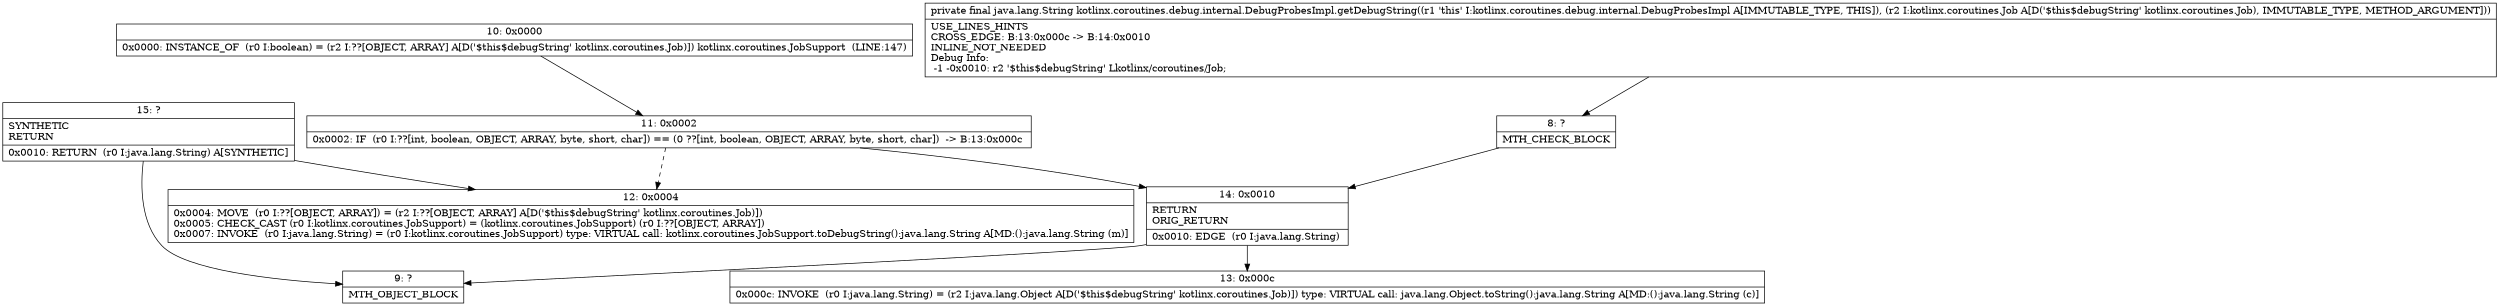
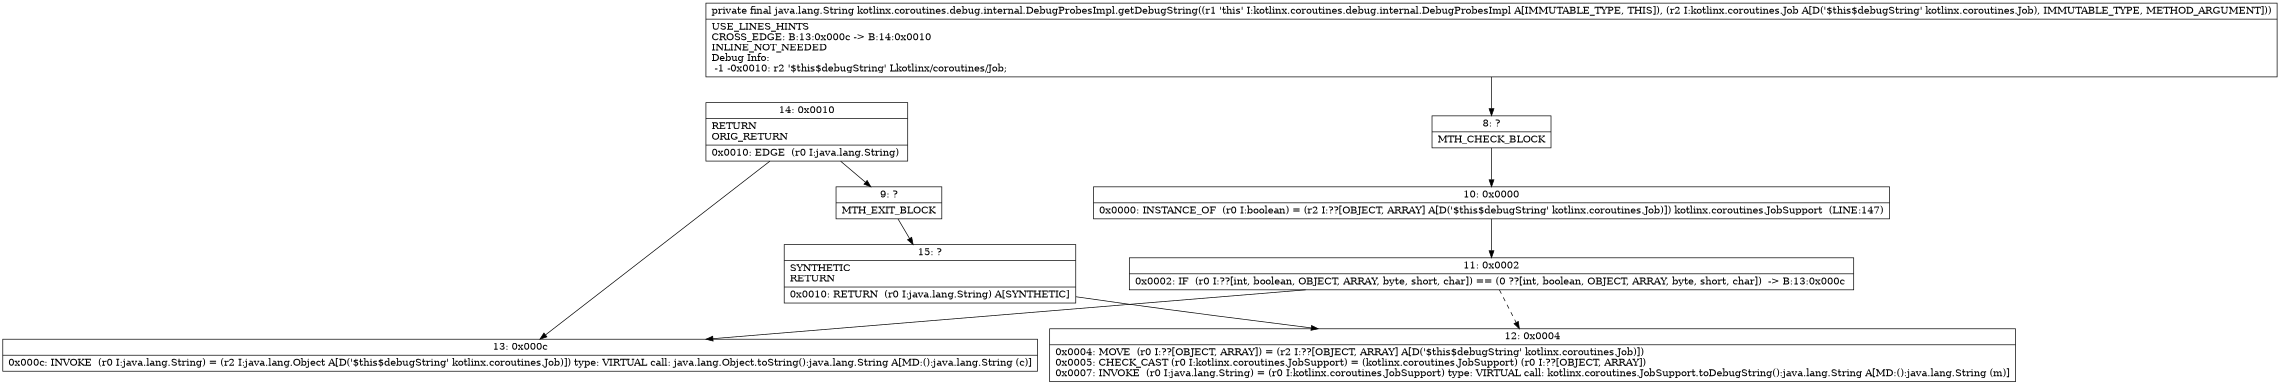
  digraph {
    node [shape=record]
    n1 [label="{8\:\ ?|MTH_CHECK_BLOCK\l}"]
    n2 [label="{10\:\ 0x0000|0x0000: INSTANCE_OF  (r0 I:boolean) = (r2 I:??[OBJECT, ARRAY] A[D('$this$debugString' kotlinx.coroutines.Job)]) kotlinx.coroutines.JobSupport  (LINE:147)\l}"]
    n3 [label="{11\:\ 0x0002|0x0002: IF  (r0 I:??[int, boolean, OBJECT, ARRAY, byte, short, char]) == (0 ??[int, boolean, OBJECT, ARRAY, byte, short, char])  \-\> B:13:0x000c \l}"]
    n4 [label="{12\:\ 0x0004|0x0004: MOVE  (r0 I:??[OBJECT, ARRAY]) = (r2 I:??[OBJECT, ARRAY] A[D('$this$debugString' kotlinx.coroutines.Job)]) \l0x0005: CHECK_CAST (r0 I:kotlinx.coroutines.JobSupport) = (kotlinx.coroutines.JobSupport) (r0 I:??[OBJECT, ARRAY]) \l0x0007: INVOKE  (r0 I:java.lang.String) = (r0 I:kotlinx.coroutines.JobSupport) type: VIRTUAL call: kotlinx.coroutines.JobSupport.toDebugString():java.lang.String A[MD:():java.lang.String (m)]\l}"]
    n5 [label="{13\:\ 0x000c|0x000c: INVOKE  (r0 I:java.lang.String) = (r2 I:java.lang.Object A[D('$this$debugString' kotlinx.coroutines.Job)]) type: VIRTUAL call: java.lang.Object.toString():java.lang.String A[MD:():java.lang.String (c)]\l}"]
    n6 [label="{15\:\ ?|SYNTHETIC\lRETURN\l|0x0010: RETURN  (r0 I:java.lang.String) A[SYNTHETIC]\l}"]
-   n7 [label="{9\:\ ?|MTH_OBJECT_BLOCK\l}"]
+   n7 [label="{9\:\ ?|MTH_EXIT_BLOCK\l}"]
    n8 [label="{14\:\ 0x0010|RETURN\lORIG_RETURN\l|0x0010: EDGE  (r0 I:java.lang.String) \l}"]
    n9 [label="{private final java.lang.String kotlinx.coroutines.debug.internal.DebugProbesImpl.getDebugString((r1 'this' I:kotlinx.coroutines.debug.internal.DebugProbesImpl A[IMMUTABLE_TYPE, THIS]), (r2 I:kotlinx.coroutines.Job A[D('$this$debugString' kotlinx.coroutines.Job), IMMUTABLE_TYPE, METHOD_ARGUMENT]))  | USE_LINES_HINTS\lCROSS_EDGE: B:13:0x000c \-\> B:14:0x0010\lINLINE_NOT_NEEDED\lDebug Info:\l  \-1 \-0x0010: r2 '$this$debugString' Lkotlinx\/coroutines\/Job;\l}"]
-   n1 -> n8
+   n1 -> n2
    n2 -> n3
    n3 -> n4 [style=dashed]
-   n3 -> n8
+   n3 -> n5
    n6 -> n4
-   n6 -> n7
+   n7 -> n6
    n8 -> n5
    n8 -> n7
    n9 -> n1
  }
